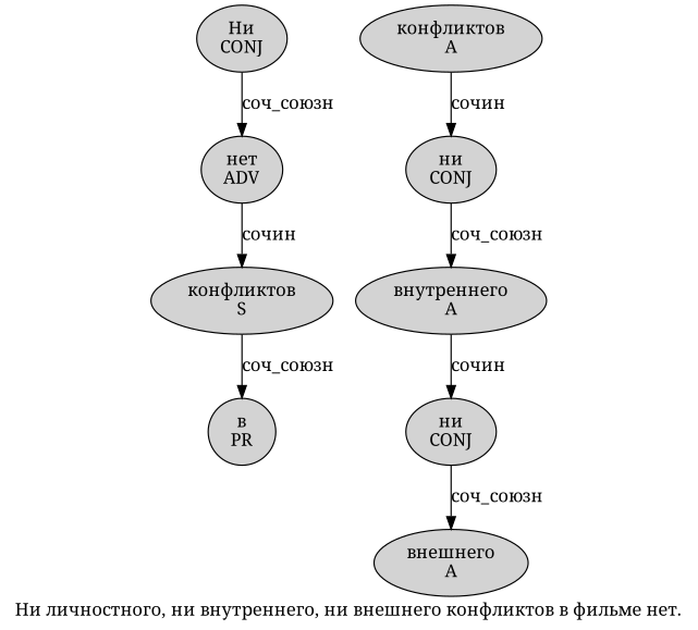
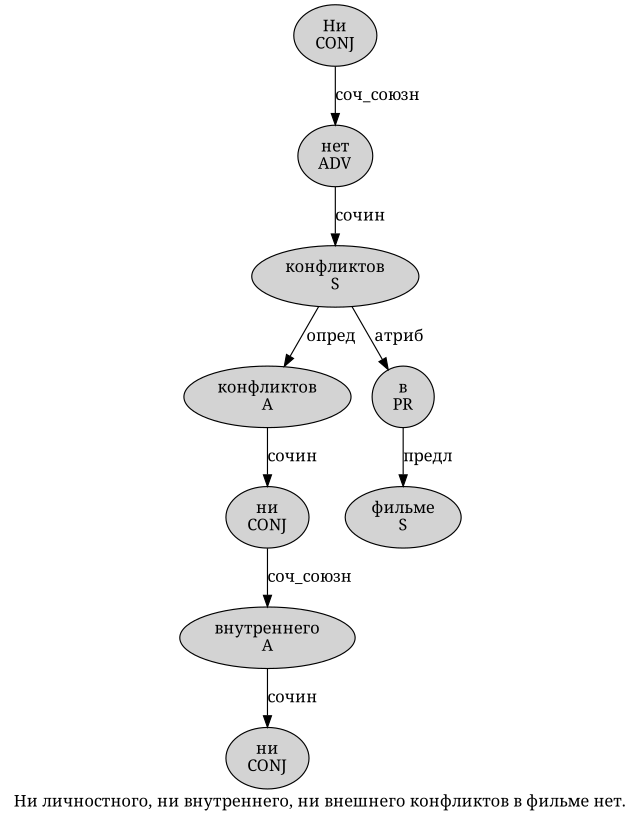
  digraph {
    fontname="Noto Serif"
    label="Ни личностного, ни внутреннего, ни внешнего конфликтов в фильме нет."
    node [fillcolor=lightgray fontname="Noto Serif" penwidth=1 shape=ellipse style=filled]
    edge [fontname="Noto Serif"]
    n1 [label="Ни\nCONJ"]
    n2 [label="нет\nADV"]
    n3 [label="конфликтов\nS"]
    n4 [label="конфликтов\nA"]
    n5 [label="ни\nCONJ"]
    n6 [label="внутреннего\nA"]
    n7 [label="ни\nCONJ"]
-   n8 [label="внешнего\nA"]
    n9 [label="в\nPR"]
+   n10 [label="фильме\nS"]
    n1 -> n2 [label="соч_союзн"]
    n2 -> n3 [label="сочин"]
-   n3 -> n9 [label="соч_союзн"]
+   n3 -> n4 [label="опред"]
+   n3 -> n9 [label="атриб"]
    n4 -> n5 [label="сочин"]
    n5 -> n6 [label="соч_союзн"]
    n6 -> n7 [label="сочин"]
-   n7 -> n8 [label="соч_союзн"]
+   n9 -> n10 [label="предл"]
  }
